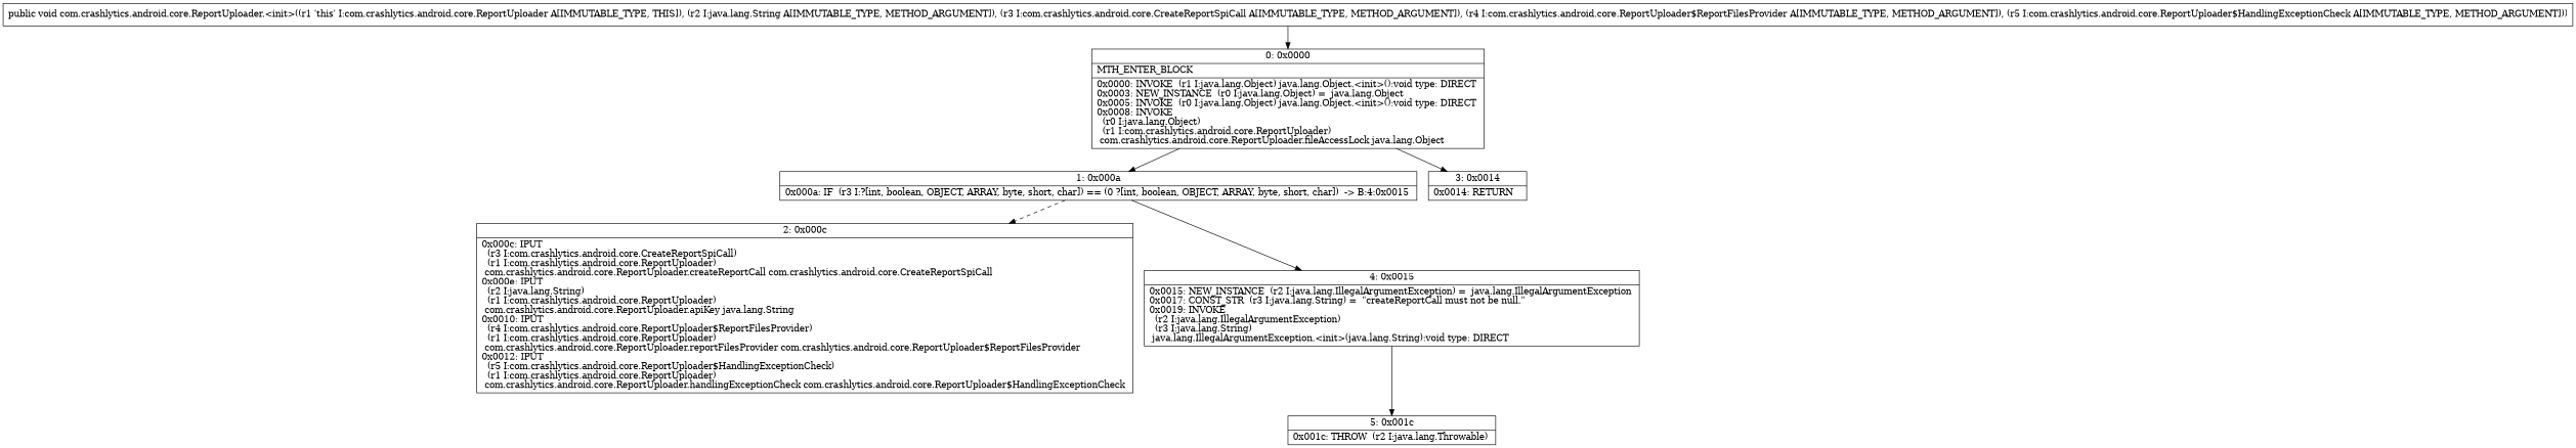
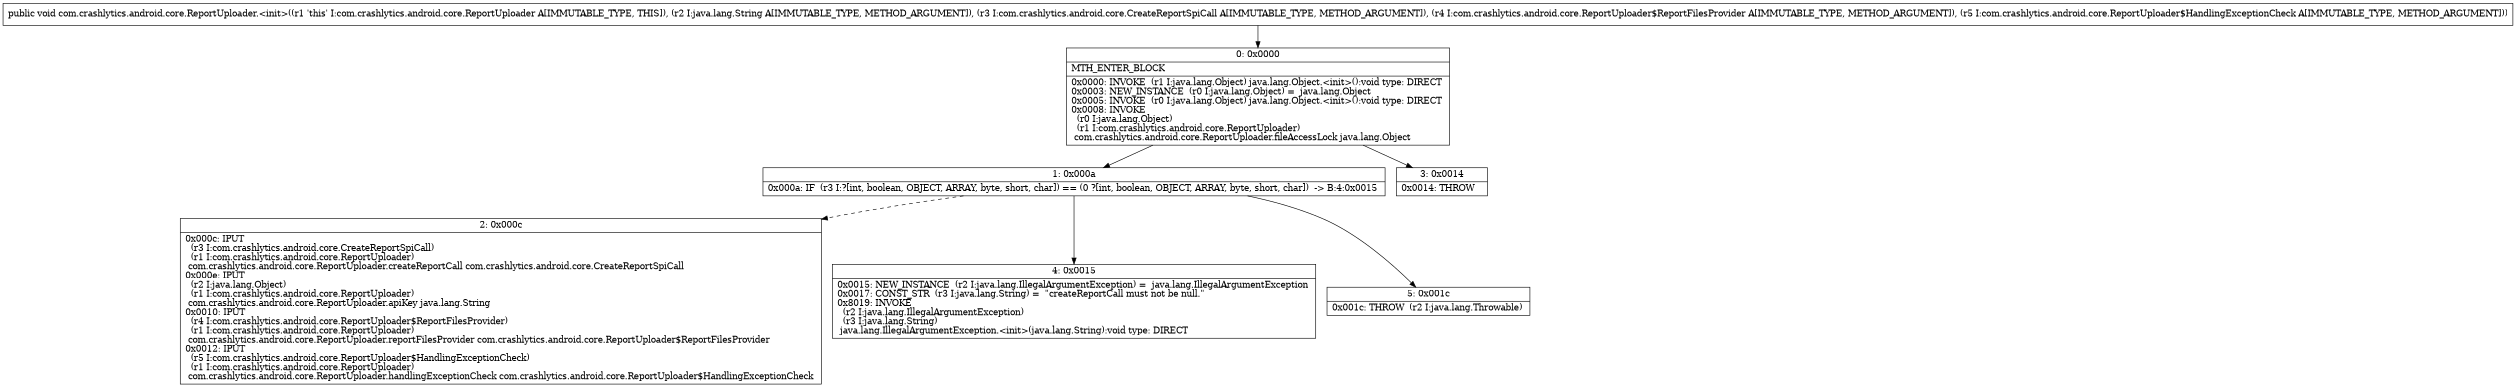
  digraph {
    node [shape=record]
    n1 [label="{0\:\ 0x0000|MTH_ENTER_BLOCK\l|0x0000: INVOKE  (r1 I:java.lang.Object) java.lang.Object.\<init\>():void type: DIRECT \l0x0003: NEW_INSTANCE  (r0 I:java.lang.Object) =  java.lang.Object \l0x0005: INVOKE  (r0 I:java.lang.Object) java.lang.Object.\<init\>():void type: DIRECT \l0x0008: INVOKE  \l  (r0 I:java.lang.Object)\l  (r1 I:com.crashlytics.android.core.ReportUploader)\l com.crashlytics.android.core.ReportUploader.fileAccessLock java.lang.Object \l}"]
    n2 [label="{1\:\ 0x000a|0x000a: IF  (r3 I:?[int, boolean, OBJECT, ARRAY, byte, short, char]) == (0 ?[int, boolean, OBJECT, ARRAY, byte, short, char])  \-\> B:4:0x0015 \l}"]
-   n3 [label="{3\:\ 0x0014|0x0014: RETURN   \l}"]
-   n4 [label="{2\:\ 0x000c|0x000c: IPUT  \l  (r3 I:com.crashlytics.android.core.CreateReportSpiCall)\l  (r1 I:com.crashlytics.android.core.ReportUploader)\l com.crashlytics.android.core.ReportUploader.createReportCall com.crashlytics.android.core.CreateReportSpiCall \l0x000e: IPUT  \l  (r2 I:java.lang.String)\l  (r1 I:com.crashlytics.android.core.ReportUploader)\l com.crashlytics.android.core.ReportUploader.apiKey java.lang.String \l0x0010: IPUT  \l  (r4 I:com.crashlytics.android.core.ReportUploader$ReportFilesProvider)\l  (r1 I:com.crashlytics.android.core.ReportUploader)\l com.crashlytics.android.core.ReportUploader.reportFilesProvider com.crashlytics.android.core.ReportUploader$ReportFilesProvider \l0x0012: IPUT  \l  (r5 I:com.crashlytics.android.core.ReportUploader$HandlingExceptionCheck)\l  (r1 I:com.crashlytics.android.core.ReportUploader)\l com.crashlytics.android.core.ReportUploader.handlingExceptionCheck com.crashlytics.android.core.ReportUploader$HandlingExceptionCheck \l}"]
-   n5 [label="{4\:\ 0x0015|0x0015: NEW_INSTANCE  (r2 I:java.lang.IllegalArgumentException) =  java.lang.IllegalArgumentException \l0x0017: CONST_STR  (r3 I:java.lang.String) =  \"createReportCall must not be null.\" \l0x0019: INVOKE  \l  (r2 I:java.lang.IllegalArgumentException)\l  (r3 I:java.lang.String)\l java.lang.IllegalArgumentException.\<init\>(java.lang.String):void type: DIRECT \l}"]
+   n3 [label="{3\:\ 0x0014|0x0014: THROW   \l}"]
+   n4 [label="{2\:\ 0x000c|0x000c: IPUT  \l  (r3 I:com.crashlytics.android.core.CreateReportSpiCall)\l  (r1 I:com.crashlytics.android.core.ReportUploader)\l com.crashlytics.android.core.ReportUploader.createReportCall com.crashlytics.android.core.CreateReportSpiCall \l0x000e: IPUT  \l  (r2 I:java.lang.Object)\l  (r1 I:com.crashlytics.android.core.ReportUploader)\l com.crashlytics.android.core.ReportUploader.apiKey java.lang.String \l0x0010: IPUT  \l  (r4 I:com.crashlytics.android.core.ReportUploader$ReportFilesProvider)\l  (r1 I:com.crashlytics.android.core.ReportUploader)\l com.crashlytics.android.core.ReportUploader.reportFilesProvider com.crashlytics.android.core.ReportUploader$ReportFilesProvider \l0x0012: IPUT  \l  (r5 I:com.crashlytics.android.core.ReportUploader$HandlingExceptionCheck)\l  (r1 I:com.crashlytics.android.core.ReportUploader)\l com.crashlytics.android.core.ReportUploader.handlingExceptionCheck com.crashlytics.android.core.ReportUploader$HandlingExceptionCheck \l}"]
+   n5 [label="{4\:\ 0x0015|0x0015: NEW_INSTANCE  (r2 I:java.lang.IllegalArgumentException) =  java.lang.IllegalArgumentException \l0x0017: CONST_STR  (r3 I:java.lang.String) =  \"createReportCall must not be null.\" \l0x8019: INVOKE  \l  (r2 I:java.lang.IllegalArgumentException)\l  (r3 I:java.lang.String)\l java.lang.IllegalArgumentException.\<init\>(java.lang.String):void type: DIRECT \l}"]
    n6 [label="{5\:\ 0x001c|0x001c: THROW  (r2 I:java.lang.Throwable) \l}"]
    n7 [label="{public void com.crashlytics.android.core.ReportUploader.\<init\>((r1 'this' I:com.crashlytics.android.core.ReportUploader A[IMMUTABLE_TYPE, THIS]), (r2 I:java.lang.String A[IMMUTABLE_TYPE, METHOD_ARGUMENT]), (r3 I:com.crashlytics.android.core.CreateReportSpiCall A[IMMUTABLE_TYPE, METHOD_ARGUMENT]), (r4 I:com.crashlytics.android.core.ReportUploader$ReportFilesProvider A[IMMUTABLE_TYPE, METHOD_ARGUMENT]), (r5 I:com.crashlytics.android.core.ReportUploader$HandlingExceptionCheck A[IMMUTABLE_TYPE, METHOD_ARGUMENT])) }"]
    n1 -> n2
    n1 -> n3
    n2 -> n4 [style=dashed]
    n2 -> n5
-   n5 -> n6
+   n2 -> n6
    n7 -> n1
  }
